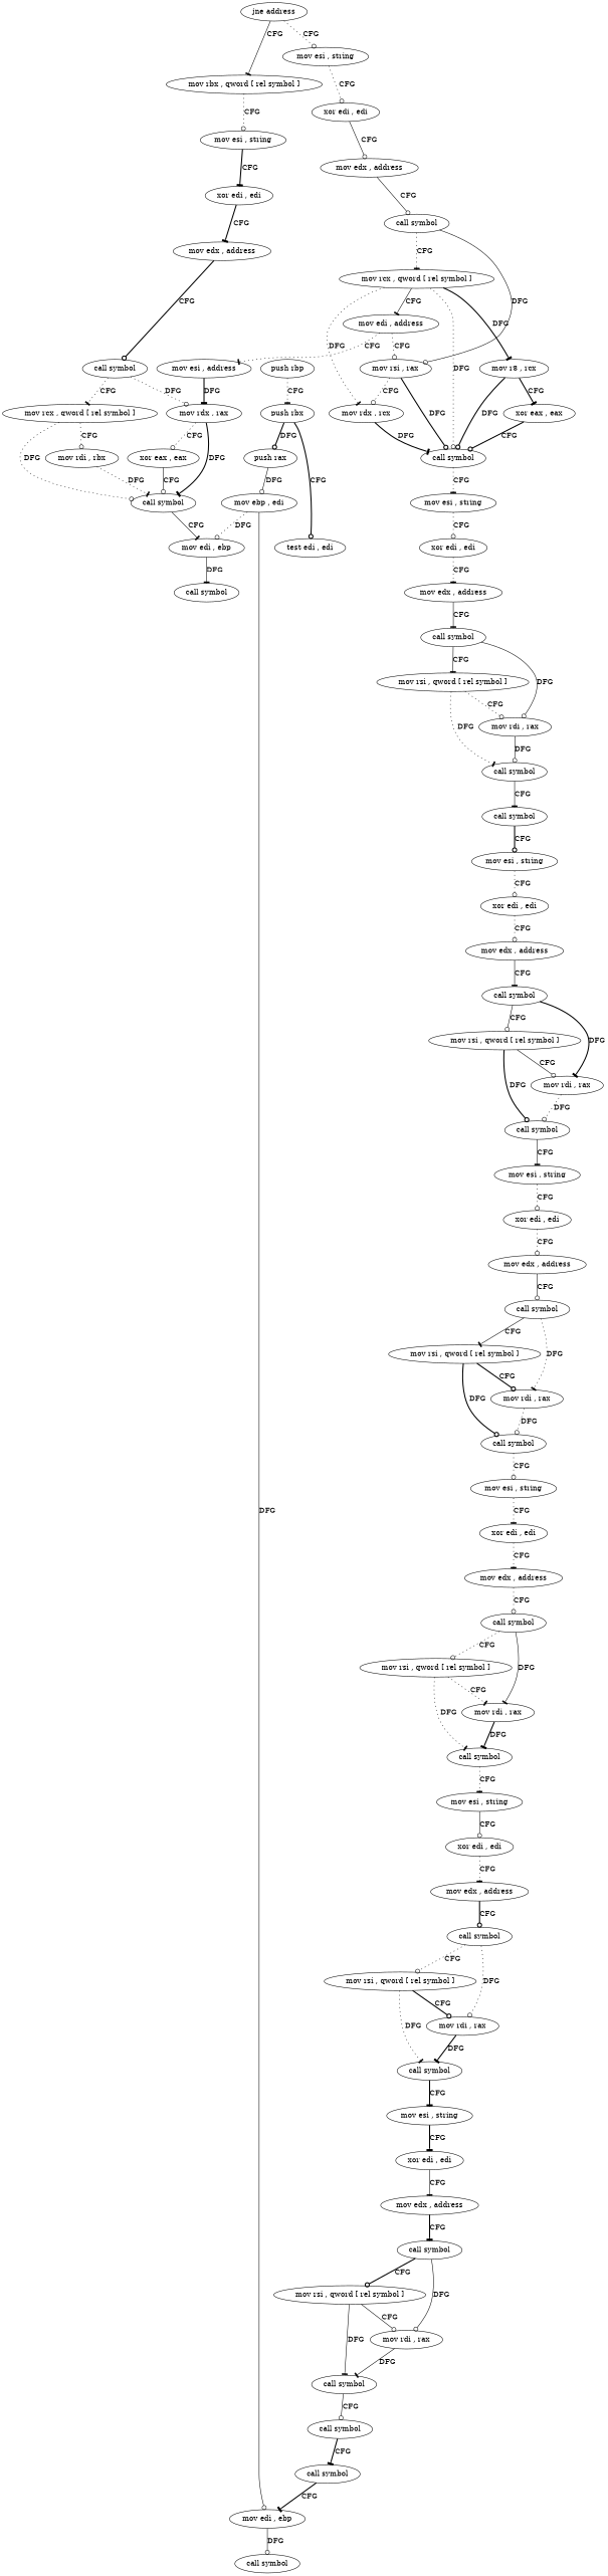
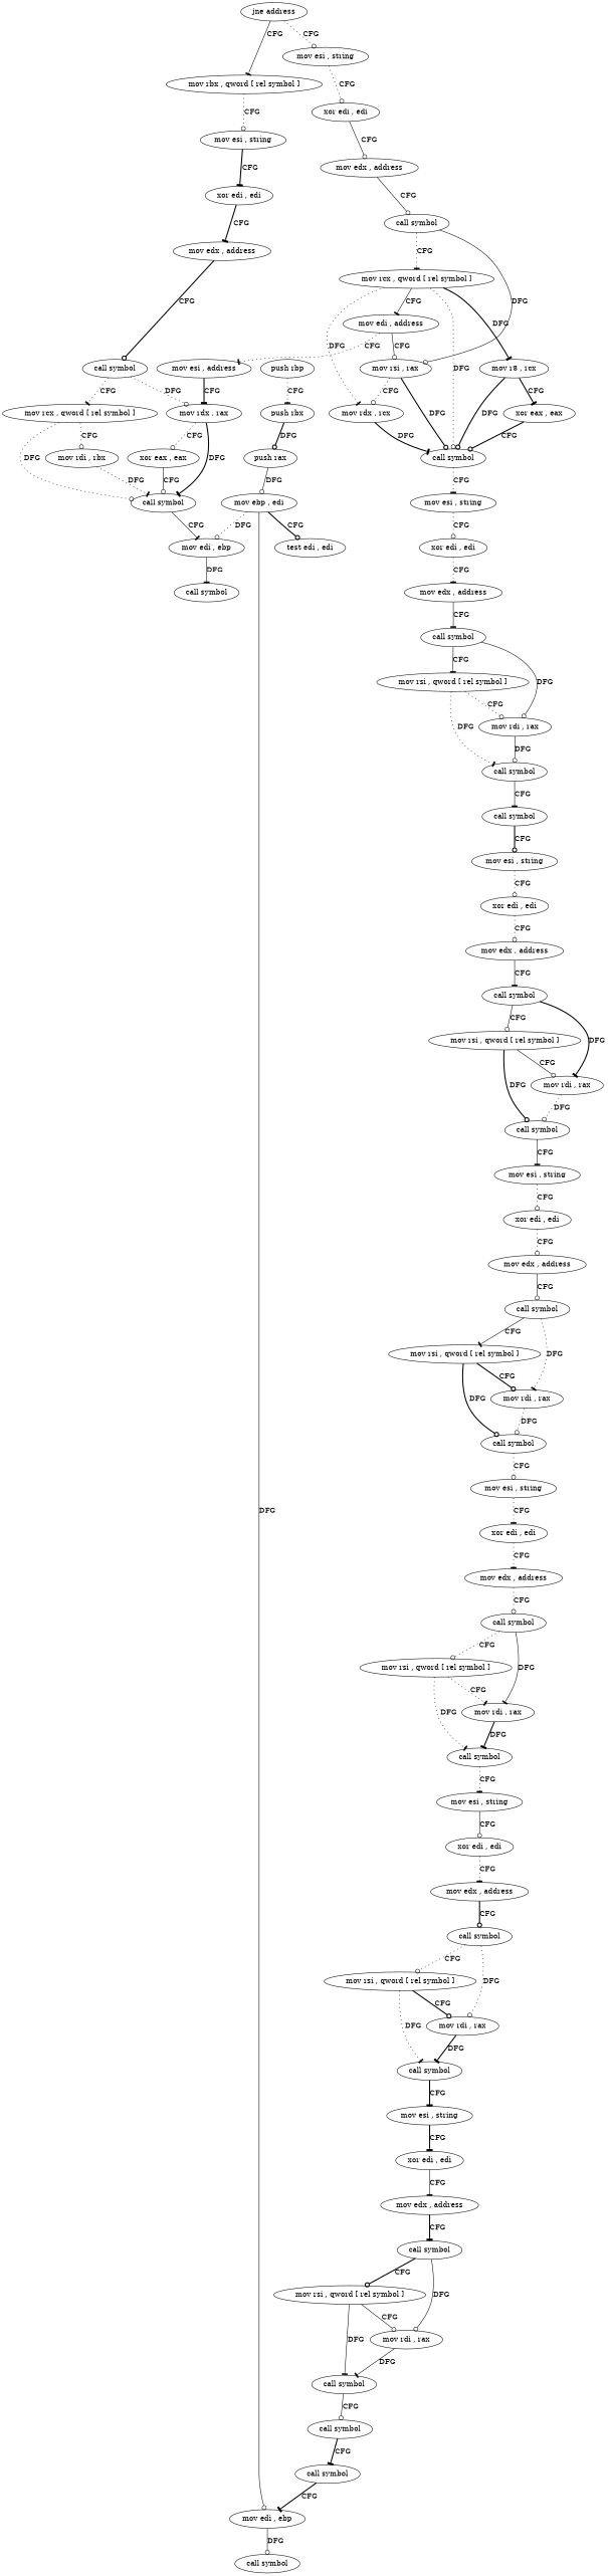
  digraph {
    edge [arrowhead=odot style=dotted]
    n1 [label="push rbp"]
    n2 [label="push rbx"]
    n3 [label="push rax"]
    n4 [label="mov ebp , edi"]
    n5 [label="test edi , edi"]
    n6 [label="mov edi , ebp"]
    n7 [label="mov edi , ebp"]
    n8 [label="call symbol"]
    n9 [label="call symbol"]
    n10 [label="jne address"]
    n11 [label="mov rbx , qword [ rel symbol ]"]
    n12 [label="mov esi , string"]
    n13 [label="mov esi , string"]
    n14 [label="xor edi , edi"]
    n15 [label="xor edi , edi"]
    n16 [label="mov edx , address"]
    n17 [label="mov edx , address"]
    n18 [label="call symbol"]
    n19 [label="mov rcx , qword [ rel symbol ]"]
    n20 [label="mov rdx , rax"]
    n21 [label="mov rdi , rbx"]
    n22 [label="call symbol"]
    n23 [label="xor eax , eax"]
    n24 [label="mov esi , address"]
    n25 [label="call symbol"]
    n26 [label="mov rcx , qword [ rel symbol ]"]
    n27 [label="mov rsi , rax"]
    n28 [label="mov edi , address"]
    n29 [label="mov rdx , rcx"]
    n30 [label="mov r8 , rcx"]
    n31 [label="call symbol"]
    n32 [label="xor eax , eax"]
    n33 [label="mov esi , string"]
    n34 [label="xor edi , edi"]
    n35 [label="mov edx , address"]
    n36 [label="call symbol"]
    n37 [label="mov rsi , qword [ rel symbol ]"]
    n38 [label="mov rdi , rax"]
    n39 [label="call symbol"]
    n40 [label="call symbol"]
    n41 [label="mov esi , string"]
    n42 [label="xor edi , edi"]
    n43 [label="mov edx , address"]
    n44 [label="call symbol"]
    n45 [label="mov rsi , qword [ rel symbol ]"]
    n46 [label="mov rdi , rax"]
    n47 [label="call symbol"]
    n48 [label="mov esi , string"]
    n49 [label="xor edi , edi"]
    n50 [label="mov edx , address"]
    n51 [label="call symbol"]
    n52 [label="mov rsi , qword [ rel symbol ]"]
    n53 [label="mov rdi , rax"]
    n54 [label="call symbol"]
    n55 [label="mov esi , string"]
    n56 [label="xor edi , edi"]
    n57 [label="mov edx , address"]
    n58 [label="call symbol"]
    n59 [label="mov rsi , qword [ rel symbol ]"]
    n60 [label="mov rdi , rax"]
    n61 [label="call symbol"]
    n62 [label="mov esi , string"]
    n63 [label="xor edi , edi"]
    n64 [label="mov edx , address"]
    n65 [label="call symbol"]
    n66 [label="mov rsi , qword [ rel symbol ]"]
    n67 [label="mov rdi , rax"]
    n68 [label="call symbol"]
    n69 [label="mov esi , string"]
    n70 [label="xor edi , edi"]
    n71 [label="mov edx , address"]
    n72 [label="call symbol"]
    n73 [label="mov rsi , qword [ rel symbol ]"]
    n74 [label="mov rdi , rax"]
    n75 [label="call symbol"]
    n76 [label="call symbol"]
    n77 [label="call symbol"]
    n1 -> n2 [arrowhead=tee label=CFG]
    n2 -> n3 [label=DFG style=bold]
    n3 -> n4 [label=DFG style=solid]
-   n2 -> n5 [label=CFG style=bold]
+   n4 -> n5 [label=CFG style=bold]
    n4 -> n6 [label=DFG]
    n4 -> n7 [label=DFG style=solid]
    n6 -> n8 [arrowhead=tee label=DFG style=solid]
    n7 -> n9 [label=DFG style=solid]
    n10 -> n11 [arrowhead=tee label=CFG style=solid]
    n10 -> n12 [label=CFG]
    n11 -> n13 [label=CFG]
    n12 -> n14 [label=CFG]
    n13 -> n15 [arrowhead=tee label=CFG style=bold]
    n14 -> n16 [label=CFG style=solid]
    n15 -> n17 [arrowhead=tee label=CFG style=bold]
    n16 -> n25 [label=CFG style=solid]
    n17 -> n18 [label=CFG style=bold]
    n18 -> n19 [arrowhead=tee label=CFG]
    n18 -> n20 [label=DFG]
    n19 -> n21 [label=CFG]
    n19 -> n22 [label=DFG]
    n20 -> n22 [arrowhead=tee label=DFG style=bold]
    n20 -> n23 [label=CFG]
    n21 -> n22 [arrowhead=tee label=DFG]
    n22 -> n6 [arrowhead=tee label=CFG style=solid]
    n23 -> n22 [label=CFG style=solid]
-   n24 -> n20 [arrowhead=tee label=DFG style=bold]
+   n24 -> n20 [arrowhead=tee label=CFG style=bold]
    n25 -> n26 [arrowhead=tee label=CFG]
    n25 -> n27 [label=DFG style=solid]
    n26 -> n28 [arrowhead=tee label=CFG style=solid]
    n26 -> n29 [arrowhead=tee label=DFG]
    n26 -> n30 [arrowhead=tee label=DFG style=bold]
    n26 -> n31 [label=DFG]
    n27 -> n29 [label=CFG]
    n27 -> n31 [label=DFG style=bold]
    n28 -> n24 [arrowhead=tee label=CFG]
-   n28 -> n27 [label=CFG]
+   n28 -> n27 [label=CFG style=solid]
    n29 -> n31 [arrowhead=tee label=DFG style=bold]
    n30 -> n31 [label=DFG style=bold]
    n30 -> n32 [arrowhead=tee label=CFG style=bold]
    n31 -> n33 [arrowhead=tee label=CFG]
    n32 -> n31 [label=CFG style=bold]
    n33 -> n34 [label=CFG]
    n34 -> n35 [arrowhead=tee label=CFG]
    n35 -> n36 [arrowhead=tee label=CFG style=solid]
    n36 -> n37 [arrowhead=tee label=CFG style=solid]
    n36 -> n38 [label=DFG style=solid]
    n37 -> n38 [label=CFG]
    n37 -> n39 [arrowhead=tee label=DFG]
    n38 -> n39 [label=DFG style=solid]
    n39 -> n40 [arrowhead=tee label=CFG style=solid]
    n40 -> n41 [label=CFG style=bold]
    n41 -> n42 [label=CFG]
    n42 -> n43 [label=CFG]
    n43 -> n44 [arrowhead=tee label=CFG style=solid]
    n44 -> n45 [label=CFG style=solid]
    n44 -> n46 [arrowhead=tee label=DFG style=bold]
    n45 -> n46 [label=CFG style=solid]
    n45 -> n47 [label=DFG style=bold]
    n46 -> n47 [label=DFG]
    n47 -> n48 [arrowhead=tee label=CFG style=solid]
    n48 -> n49 [label=CFG]
    n49 -> n50 [label=CFG]
    n50 -> n51 [label=CFG style=solid]
    n51 -> n52 [arrowhead=tee label=CFG style=solid]
    n51 -> n53 [arrowhead=tee label=DFG]
    n52 -> n53 [label=CFG style=bold]
    n52 -> n54 [label=DFG style=bold]
    n53 -> n54 [label=DFG]
    n54 -> n55 [label=CFG]
    n55 -> n56 [arrowhead=tee label=CFG]
    n56 -> n57 [arrowhead=tee label=CFG]
    n57 -> n58 [label=CFG]
    n58 -> n59 [label=CFG]
    n58 -> n60 [arrowhead=tee label=DFG style=solid]
    n59 -> n60 [arrowhead=tee label=CFG]
    n59 -> n61 [arrowhead=tee label=DFG]
    n60 -> n61 [arrowhead=tee label=DFG style=bold]
    n61 -> n62 [arrowhead=tee label=CFG]
    n62 -> n63 [label=CFG style=solid]
    n63 -> n64 [arrowhead=tee label=CFG]
    n64 -> n65 [label=CFG style=bold]
    n65 -> n66 [label=CFG]
    n65 -> n67 [label=DFG]
    n66 -> n67 [label=CFG style=bold]
    n66 -> n68 [arrowhead=tee label=DFG]
    n67 -> n68 [arrowhead=tee label=DFG style=bold]
    n68 -> n69 [arrowhead=tee label=CFG style=bold]
    n69 -> n70 [arrowhead=tee label=CFG style=bold]
    n70 -> n71 [arrowhead=tee label=CFG style=solid]
    n71 -> n72 [arrowhead=tee label=CFG style=bold]
    n72 -> n73 [label=CFG style=bold]
    n72 -> n74 [label=DFG style=solid]
    n73 -> n74 [label=CFG style=solid]
    n73 -> n75 [arrowhead=tee label=DFG style=solid]
    n74 -> n75 [arrowhead=tee label=DFG style=solid]
    n75 -> n76 [label=CFG style=solid]
    n76 -> n77 [arrowhead=tee label=CFG style=bold]
    n77 -> n7 [arrowhead=tee label=CFG style=bold]
  }
